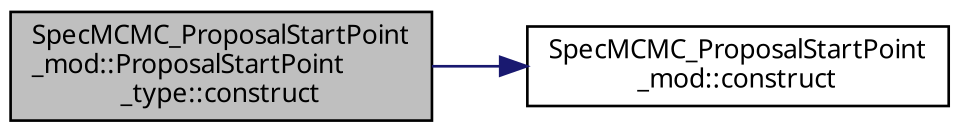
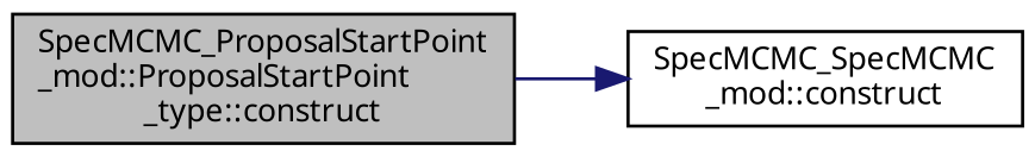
  digraph {
    rankdir=LR
    fontname="Noto Sans"
    node [color=black fontname="Noto Sans" fontsize=10 shape=record style=filled]
    n1 [fillcolor=grey75 fontcolor=black height=0.2 label="SpecMCMC_ProposalStartPoint\l_mod::ProposalStartPoint\l_type::construct" width=0.4]
-   n2 [fillcolor=white height=0.2 label="SpecMCMC_ProposalStartPoint\l_mod::construct" width=0.4]
+   n2 [fillcolor=white height=0.2 label="SpecMCMC_SpecMCMC\l_mod::construct" width=0.4]
    n1 -> n2 [color=midnightblue fontname="Noto Sans" fontsize=10 labelfontname=Helvetica labelfontsize=10 style=solid]
  }
